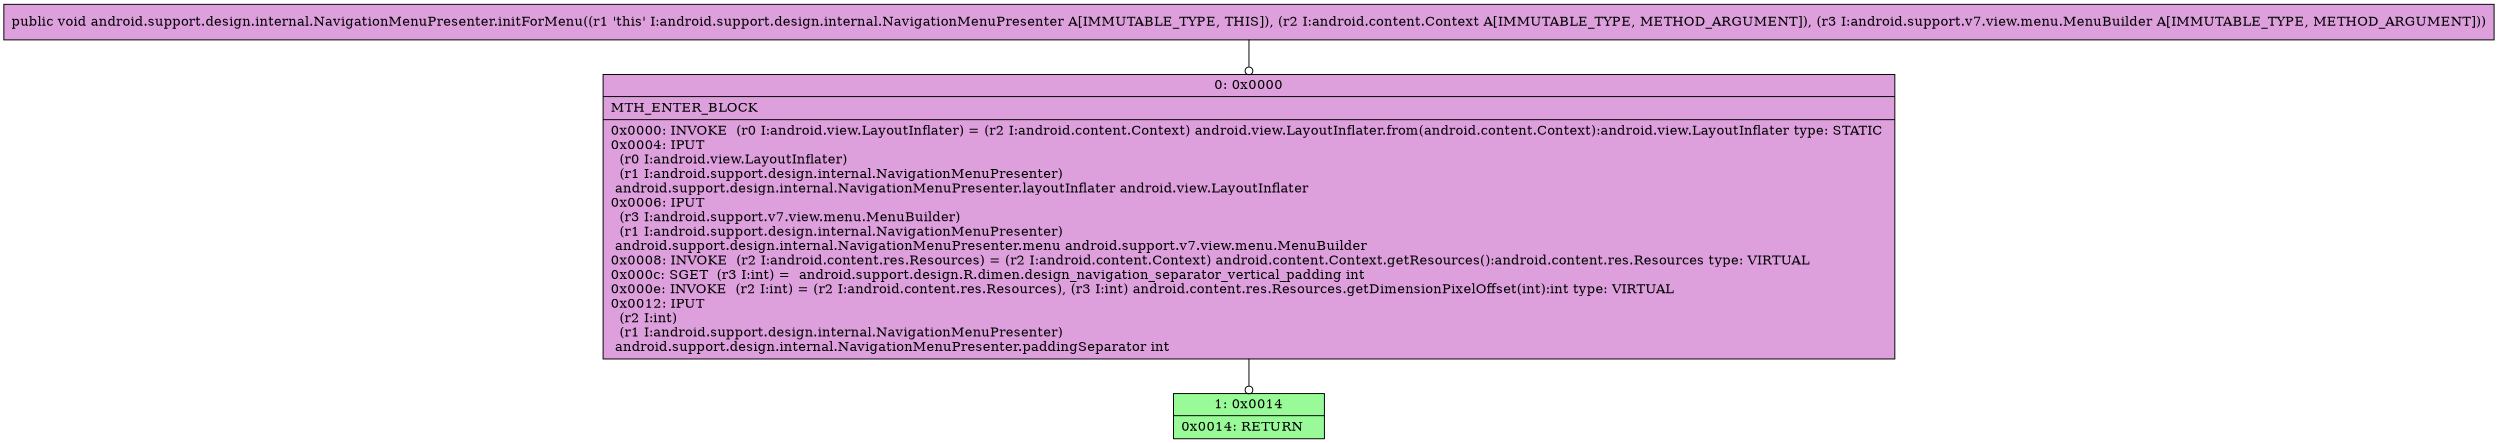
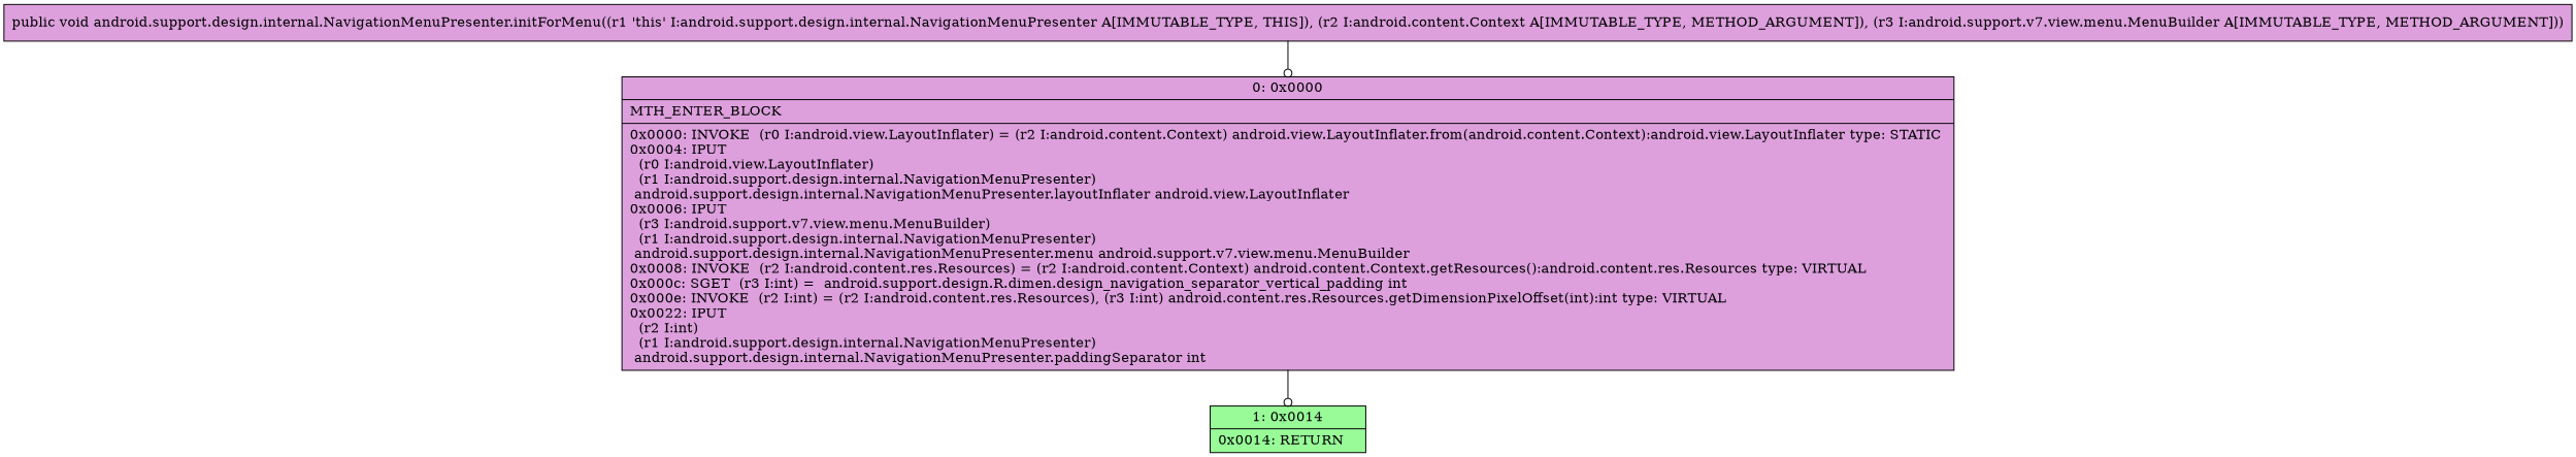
  digraph {
    node [shape=record style=filled fillcolor=plum]
    edge [color=black arrowhead=odot]
-   n1 [label="{0\:\ 0x0000|MTH_ENTER_BLOCK\l|0x0000: INVOKE  (r0 I:android.view.LayoutInflater) = (r2 I:android.content.Context) android.view.LayoutInflater.from(android.content.Context):android.view.LayoutInflater type: STATIC \l0x0004: IPUT  \l  (r0 I:android.view.LayoutInflater)\l  (r1 I:android.support.design.internal.NavigationMenuPresenter)\l android.support.design.internal.NavigationMenuPresenter.layoutInflater android.view.LayoutInflater \l0x0006: IPUT  \l  (r3 I:android.support.v7.view.menu.MenuBuilder)\l  (r1 I:android.support.design.internal.NavigationMenuPresenter)\l android.support.design.internal.NavigationMenuPresenter.menu android.support.v7.view.menu.MenuBuilder \l0x0008: INVOKE  (r2 I:android.content.res.Resources) = (r2 I:android.content.Context) android.content.Context.getResources():android.content.res.Resources type: VIRTUAL \l0x000c: SGET  (r3 I:int) =  android.support.design.R.dimen.design_navigation_separator_vertical_padding int \l0x000e: INVOKE  (r2 I:int) = (r2 I:android.content.res.Resources), (r3 I:int) android.content.res.Resources.getDimensionPixelOffset(int):int type: VIRTUAL \l0x0012: IPUT  \l  (r2 I:int)\l  (r1 I:android.support.design.internal.NavigationMenuPresenter)\l android.support.design.internal.NavigationMenuPresenter.paddingSeparator int \l}"]
+   n1 [label="{0\:\ 0x0000|MTH_ENTER_BLOCK\l|0x0000: INVOKE  (r0 I:android.view.LayoutInflater) = (r2 I:android.content.Context) android.view.LayoutInflater.from(android.content.Context):android.view.LayoutInflater type: STATIC \l0x0004: IPUT  \l  (r0 I:android.view.LayoutInflater)\l  (r1 I:android.support.design.internal.NavigationMenuPresenter)\l android.support.design.internal.NavigationMenuPresenter.layoutInflater android.view.LayoutInflater \l0x0006: IPUT  \l  (r3 I:android.support.v7.view.menu.MenuBuilder)\l  (r1 I:android.support.design.internal.NavigationMenuPresenter)\l android.support.design.internal.NavigationMenuPresenter.menu android.support.v7.view.menu.MenuBuilder \l0x0008: INVOKE  (r2 I:android.content.res.Resources) = (r2 I:android.content.Context) android.content.Context.getResources():android.content.res.Resources type: VIRTUAL \l0x000c: SGET  (r3 I:int) =  android.support.design.R.dimen.design_navigation_separator_vertical_padding int \l0x000e: INVOKE  (r2 I:int) = (r2 I:android.content.res.Resources), (r3 I:int) android.content.res.Resources.getDimensionPixelOffset(int):int type: VIRTUAL \l0x0022: IPUT  \l  (r2 I:int)\l  (r1 I:android.support.design.internal.NavigationMenuPresenter)\l android.support.design.internal.NavigationMenuPresenter.paddingSeparator int \l}"]
    n2 [label="{1\:\ 0x0014|0x0014: RETURN   \l}" fillcolor=palegreen]
    n3 [label="{public void android.support.design.internal.NavigationMenuPresenter.initForMenu((r1 'this' I:android.support.design.internal.NavigationMenuPresenter A[IMMUTABLE_TYPE, THIS]), (r2 I:android.content.Context A[IMMUTABLE_TYPE, METHOD_ARGUMENT]), (r3 I:android.support.v7.view.menu.MenuBuilder A[IMMUTABLE_TYPE, METHOD_ARGUMENT])) }"]
    n1 -> n2
    n3 -> n1
  }
